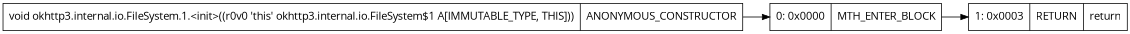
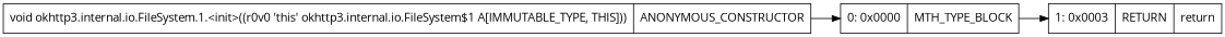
  digraph {
    rankdir=LR
    fontname="Open Sans"
    node [shape=record fontname="Open Sans"]
    edge [fontname="Open Sans"]
-   n1 [label="{0\:\ 0x0000|MTH_ENTER_BLOCK\l}"]
+   n1 [label="{0\:\ 0x0000|MTH_TYPE_BLOCK\l}"]
    n2 [label="{1\:\ 0x0003|RETURN\l|return\l}"]
    n3 [label="{void okhttp3.internal.io.FileSystem.1.\<init\>((r0v0 'this' okhttp3.internal.io.FileSystem$1 A[IMMUTABLE_TYPE, THIS]))  | ANONYMOUS_CONSTRUCTOR\l}"]
    n1 -> n2
    n3 -> n1
  }
